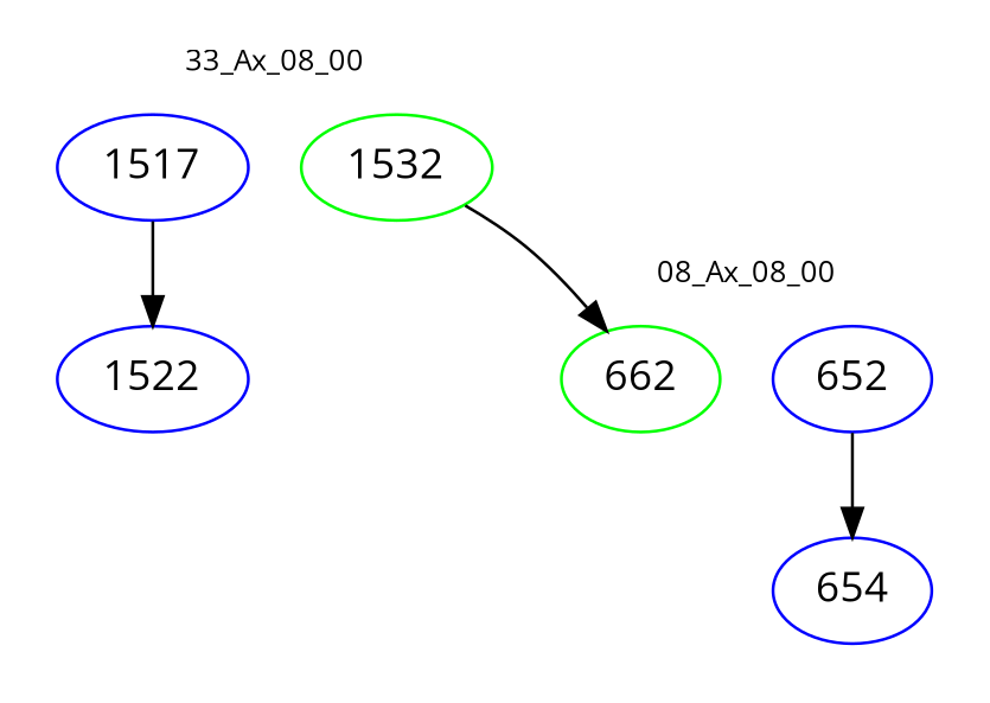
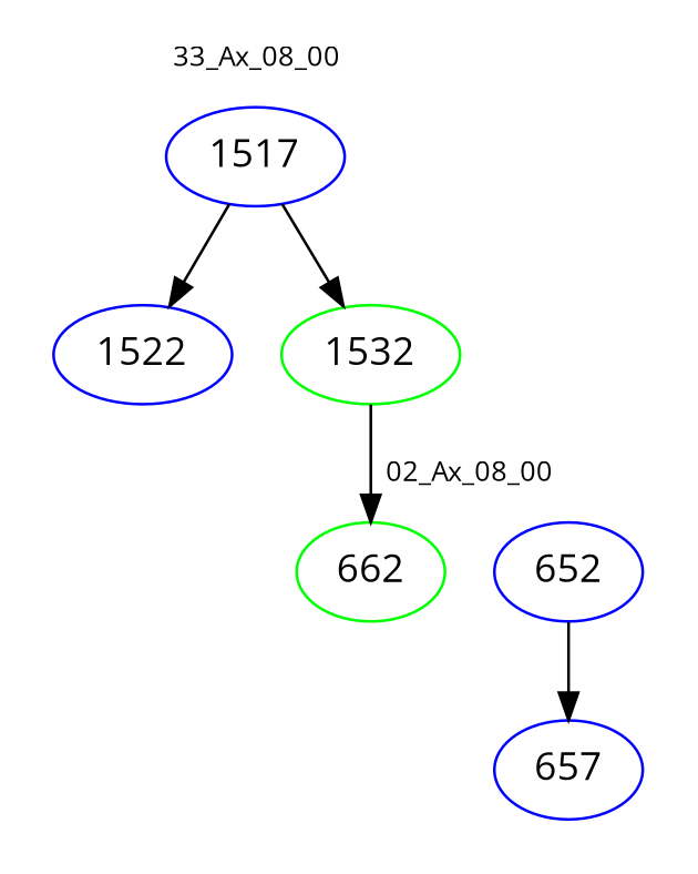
  digraph {
    fontname="Open Sans"
    node [color=blue fontname="Open Sans"]
    edge [color=black fontname="Open Sans"]
    n1 [label=1517]
    n2 [label=1522]
    n3 [color=green label=1532]
    n4 [label=652]
-   n5 [label=654]
+   n5 [label=657]
    n6 [color=green label=662]
    subgraph cluster_1 {
      color=white
      fontsize=10
      label="33_Ax_08_00"
      n1
      n2
      n3
    }
    subgraph cluster_2 {
      color=white
      fontsize=10
-     label="08_Ax_08_00"
+     label="02_Ax_08_00"
      n4
      n5
      n6
    }
    n1 -> n2
+   n1 -> n3
    n3 -> n6
    n4 -> n5
  }
